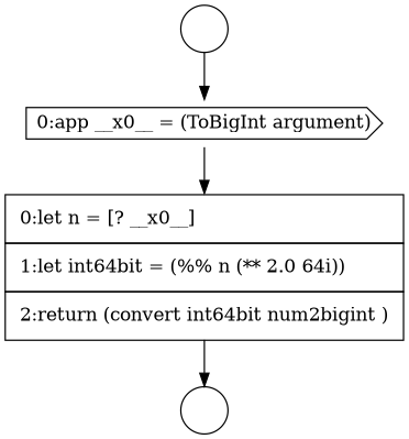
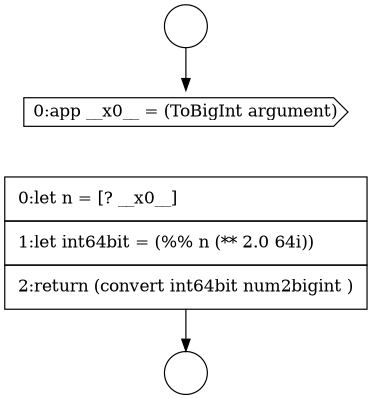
  digraph {
    node [color=black fillcolor=white shape=circle style=filled]
    edge [color=black]
    n1 [label=" "]
    n2 [label=<<font color="black">0:app __x0__ = (ToBigInt argument)</font>> shape=cds]
    n3 [label=<<font color="black">     <table border="0" cellborder="1" cellspacing="0" cellpadding="10">       <tr><td align="left">0:let n = [? __x0__]</td></tr>       <tr><td align="left">1:let int64bit = (%% n (** 2.0 64i))</td></tr>       <tr><td align="left">2:return (convert int64bit num2bigint )</td></tr>     </table>   </font>> margin=0 shape=none]
    n4 [label=" "]
    n1 -> n2
-   n2 -> n3
    n3 -> n4
  }
